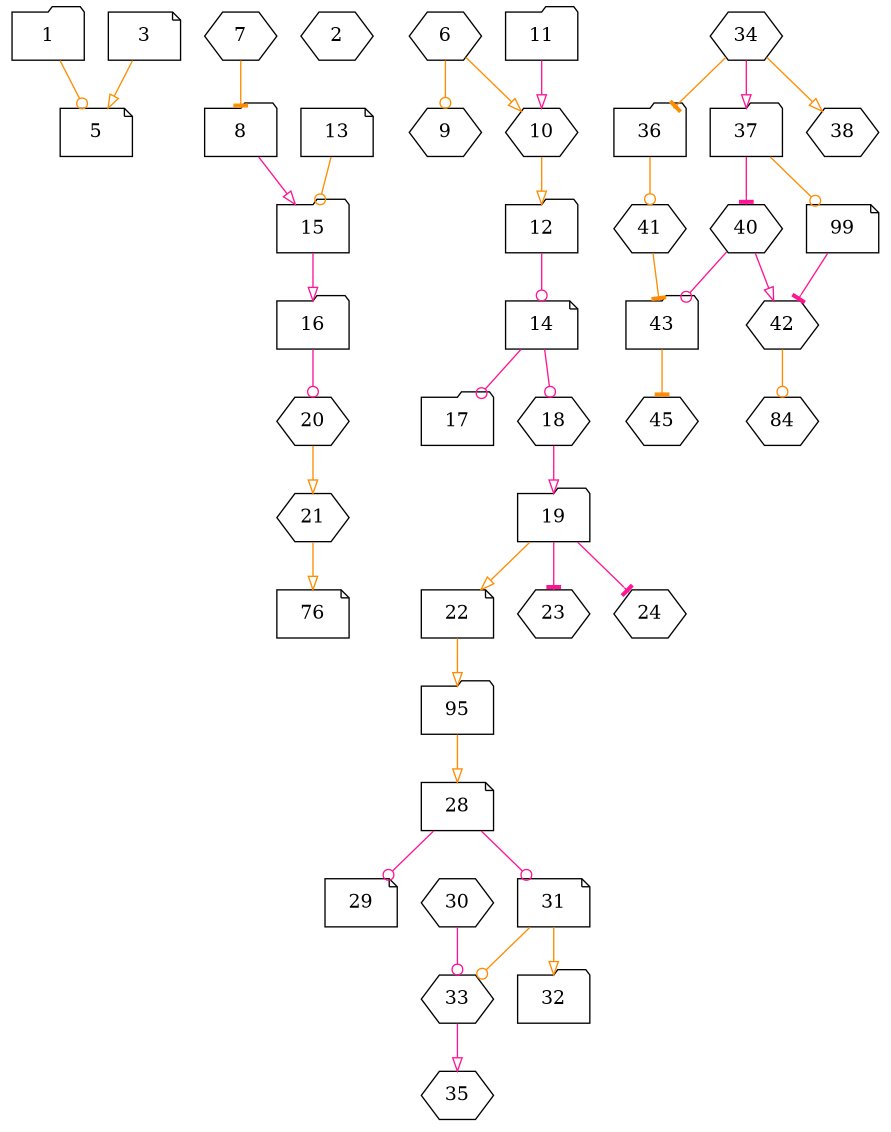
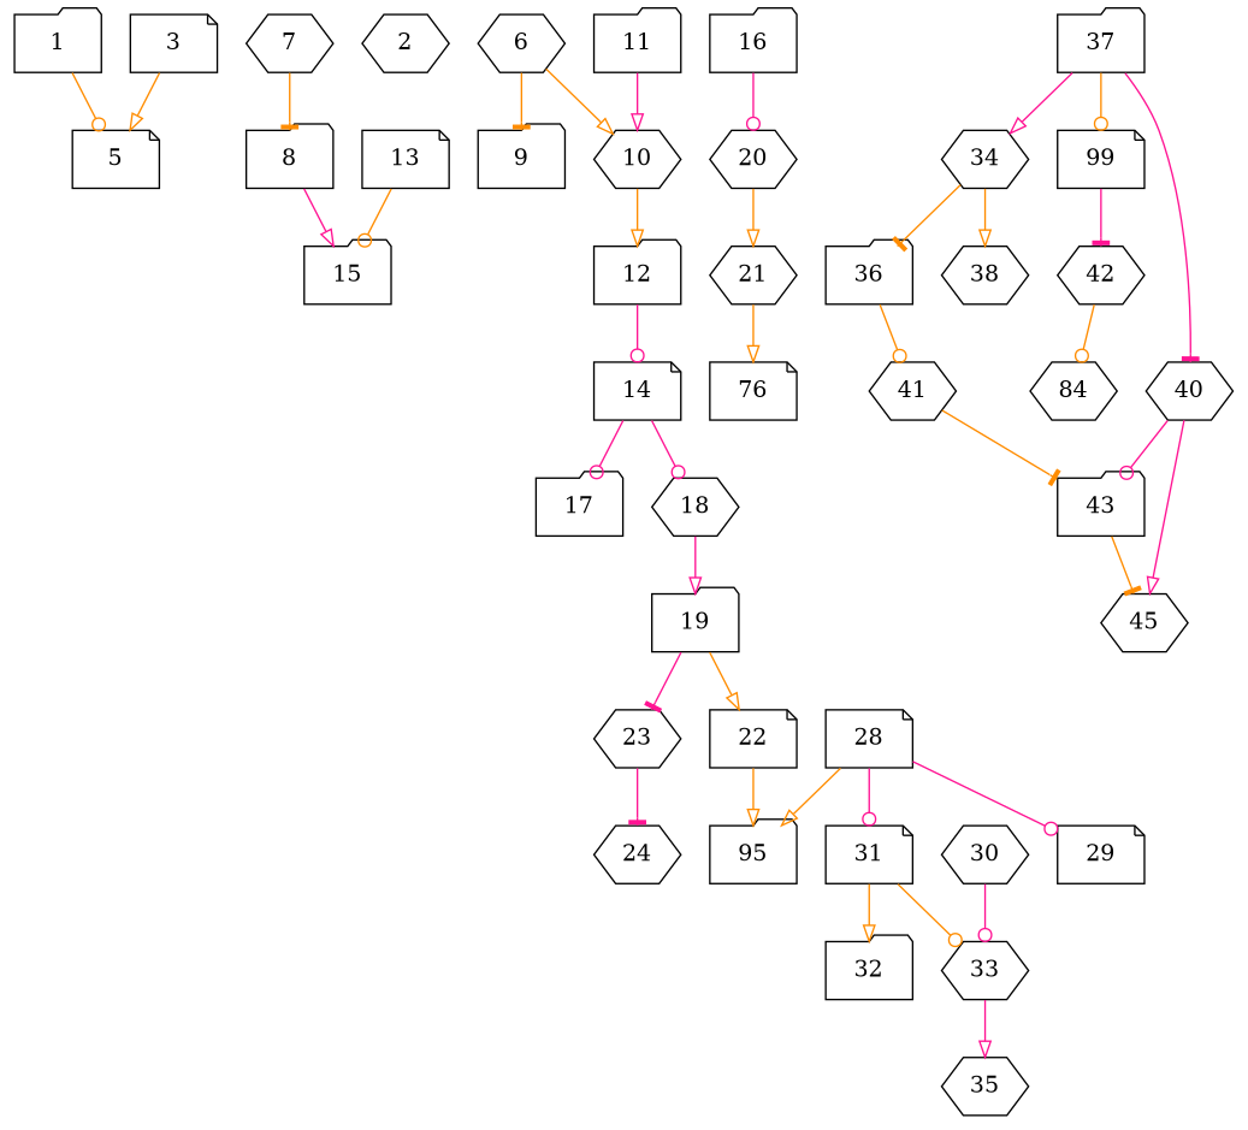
  digraph {
    node [alpha=0.11 shape=hexagon]
    edge [arrowhead=onormal color=darkorange]
    1 [alpha=0.13 expect_size=21810176 shape=folder]
    5 [expect_size=30679040 shape=note]
    7 [alpha=0.12 expect_size=52033536]
    8 [alpha=0.16 expect_size=28659712 shape=folder]
    2 [alpha=0.10 expect_size=39373824]
    3 [alpha=0.07 expect_size=12760064 shape=note]
    6 [expect_size=51054592]
-   9 [alpha=0.18 expect_size=27362304]
+   9 [alpha=0.18 expect_size=27362304 shape=folder]
    10 [alpha=0.07 expect_size=22861824]
    12 [alpha=0.18 expect_size=50223104 shape=folder]
    15 [alpha=0.16 expect_size=51852288 shape=folder]
    11 [alpha=0.05 expect_size=19600384 shape=folder]
    14 [alpha=0.15 expect_size=42801152 shape=note]
    13 [alpha=0.07 expect_size=26075136 shape=note]
    16 [expect_size=30373888 shape=folder]
    17 [alpha=0.19 expect_size=8524800 shape=folder]
    18 [alpha=0.18 expect_size=36683776]
    19 [alpha=0.07 expect_size=26444800 shape=folder]
    20 [expect_size=21497856]
    22 [alpha=0.10 expect_size=48109568 shape=note]
    23 [alpha=0.19 expect_size=43122688]
    21 [alpha=0.03 expect_size=37362688]
    n23 [alpha=0.07 expect_size=38014976 label=76 shape=note]
    n24 [alpha=0.14 expect_size=48106496 label=95 shape=folder]
    24 [alpha=0.01 expect_size=13428736]
    28 [alpha=0.01 expect_size=12678144 shape=note]
    29 [alpha=0.13 expect_size=7436288 shape=note]
    31 [alpha=0.17 expect_size=50106368 shape=note]
    30 [alpha=0.12 expect_size=23077888]
    33 [alpha=0.14 expect_size=33415168]
    32 [alpha=0.01 expect_size=10717184 shape=folder]
    35 [alpha=0.12 expect_size=34591744]
    34 [alpha=0.03 expect_size=31344640]
    36 [expect_size=21406720 shape=folder]
    37 [alpha=0.12 expect_size=37602304 shape=folder]
    38 [alpha=0.06 expect_size=35598336]
    41 [alpha=0.03 expect_size=50499584]
    n38 [alpha=0.09 expect_size=38811648 label=99 shape=note]
    40 [alpha=0.19 expect_size=22176768]
    43 [alpha=0.02 expect_size=46955520 shape=folder]
    42 [alpha=0.05 expect_size=43765760]
    45 [alpha=0.03 expect_size=41605120]
    n43 [alpha=0.04 expect_size=33715200 label=84]
    1 -> 5 [arrowhead=odot]
    7 -> 8 [arrowhead=tee]
    8 -> 15 [color=deeppink]
    3 -> 5
-   6 -> 9 [arrowhead=odot]
+   6 -> 9 [arrowhead=tee]
    6 -> 10
    10 -> 12
    12 -> 14 [arrowhead=odot color=deeppink]
-   15 -> 16 [color=deeppink]
    11 -> 10 [color=deeppink]
    14 -> 17 [arrowhead=odot color=deeppink]
    14 -> 18 [arrowhead=odot color=deeppink]
    13 -> 15 [arrowhead=odot]
    16 -> 20 [arrowhead=odot color=deeppink]
    18 -> 19 [color=deeppink]
    19 -> 22
    19 -> 23 [arrowhead=tee color=deeppink]
    20 -> 21
    22 -> n24
-   19 -> 24 [arrowhead=tee color=deeppink]
+   23 -> 24 [arrowhead=tee color=deeppink]
    21 -> n23
-   n24 -> 28
+   28 -> n24
    28 -> 29 [arrowhead=odot color=deeppink]
    28 -> 31 [arrowhead=odot color=deeppink]
    31 -> 33 [arrowhead=odot]
    31 -> 32
    30 -> 33 [arrowhead=odot color=deeppink]
    33 -> 35 [color=deeppink]
    34 -> 36 [arrowhead=tee]
-   34 -> 37 [color=deeppink]
+   37 -> 34 [color=deeppink]
    34 -> 38
    36 -> 41 [arrowhead=odot]
    37 -> n38 [arrowhead=odot]
    37 -> 40 [arrowhead=tee color=deeppink]
    41 -> 43 [arrowhead=tee]
    n38 -> 42 [arrowhead=tee color=deeppink]
    40 -> 43 [arrowhead=odot color=deeppink]
-   40 -> 42 [color=deeppink]
+   40 -> 45 [color=deeppink]
    43 -> 45 [arrowhead=tee]
    42 -> n43 [arrowhead=odot]
  }
